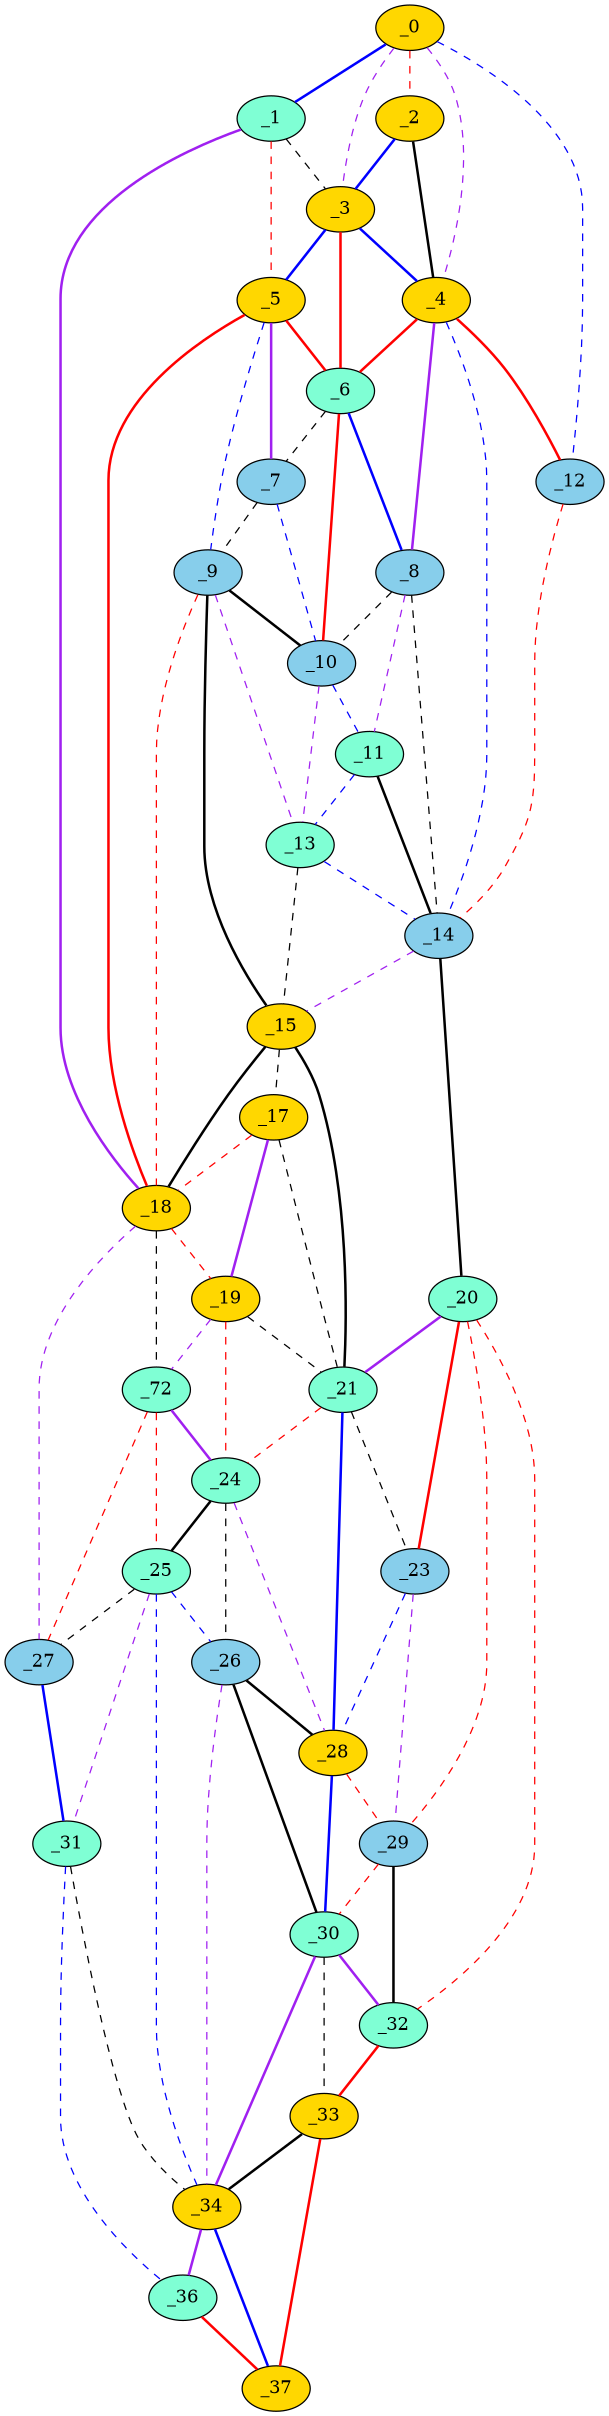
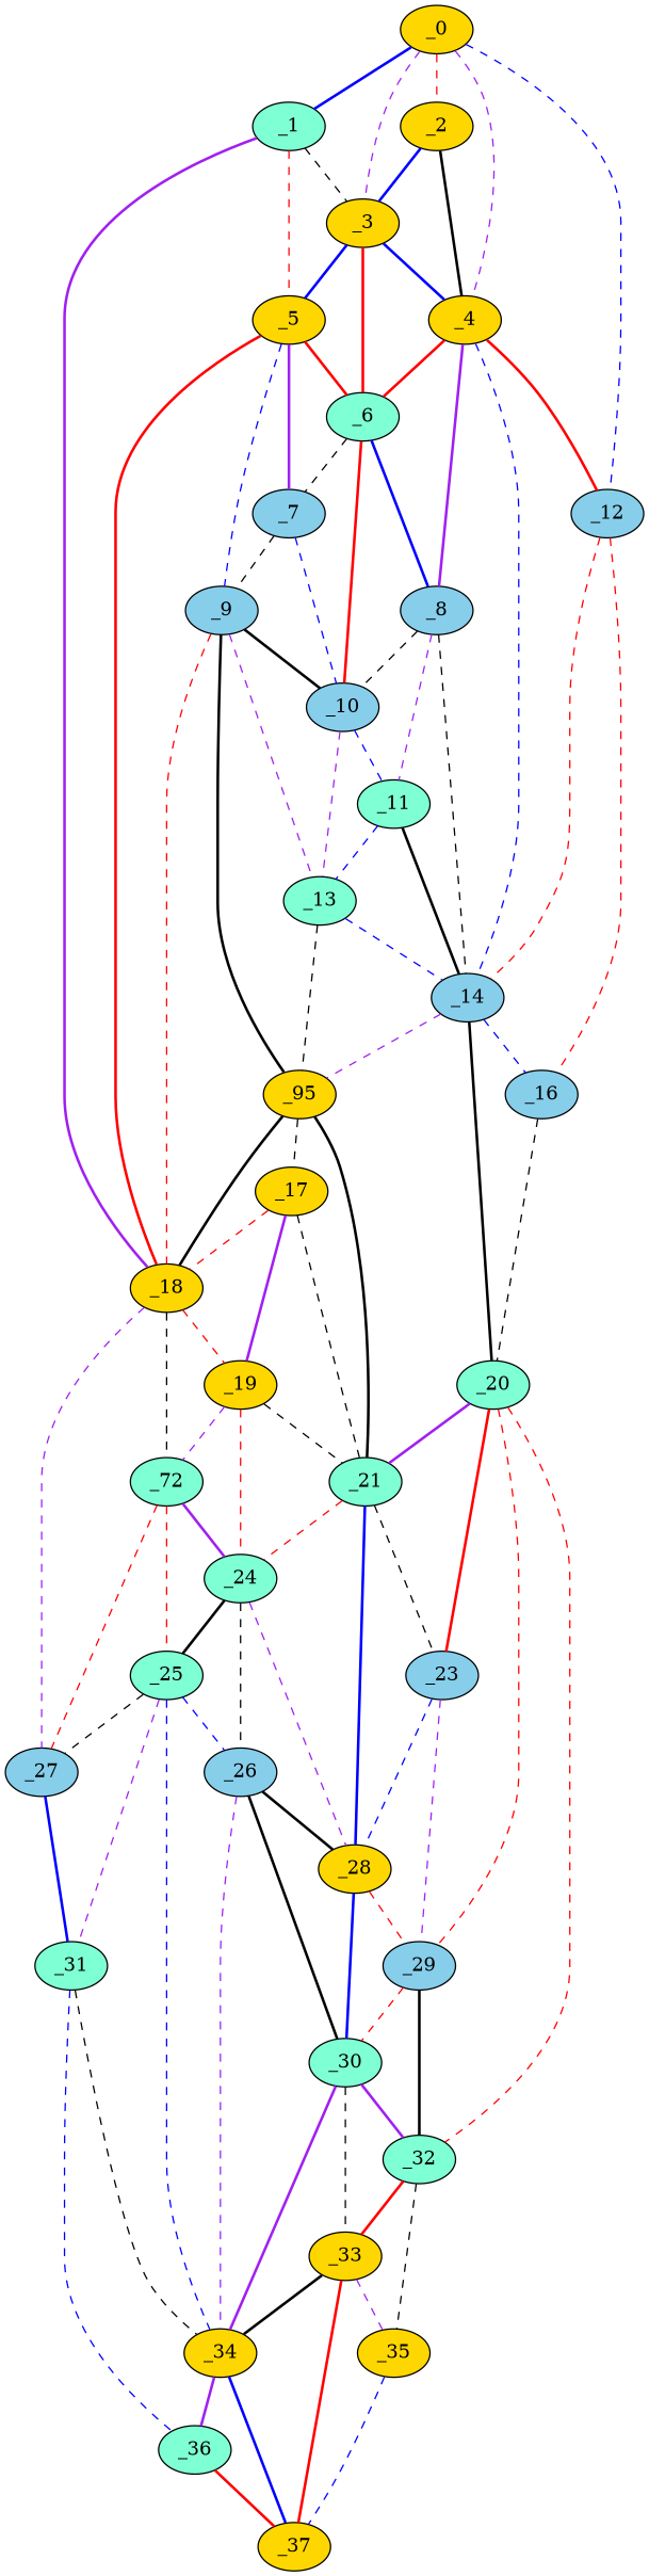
  graph {
    node [fillcolor=gold style=filled x=56 y=81]
    edge [color=black style=dashed valence=2]
    _0 [x=7]
    _1 [fillcolor=aquamarine x=9 y=60]
    _2 [x=15]
    _3 [x=16 y=69]
    _4 [x=29 y=85]
    _12 [fillcolor=skyblue x=50 y=96]
    _5 [x=34 y=53]
    _18 [x=75 y=36]
    _6 [fillcolor=aquamarine x=35 y=64]
    _8 [fillcolor=skyblue x=41 y=71]
    _14 [fillcolor=skyblue y=84]
+   _16 [fillcolor=skyblue x=62 y=94]
    _7 [fillcolor=skyblue x=39 y=60]
    _9 [fillcolor=skyblue x=42 y=55]
    _19 [x=77 y=58]
    n16 [fillcolor=aquamarine label=_72 x=83 y=41]
    _27 [fillcolor=skyblue x=93 y=34]
    _10 [fillcolor=skyblue x=42 y=61]
    _11 [fillcolor=aquamarine x=49 y=68]
-   _15 [x=62 y=63]
+   _15 [x=62 y=63 label=_95]
    _20 [fillcolor=aquamarine x=77 y=89]
    _13 [fillcolor=aquamarine y=65]
    _21 [fillcolor=aquamarine x=79 y=75]
    _24 [fillcolor=aquamarine x=85 y=57]
    _25 [fillcolor=aquamarine x=91 y=39]
    _31 [fillcolor=aquamarine x=110 y=34]
    _17 [x=71 y=61]
    _23 [fillcolor=skyblue x=83 y=82]
    _29 [fillcolor=skyblue x=100 y=76]
    _32 [fillcolor=aquamarine x=111 y=76]
    _28 [x=96 y=67]
    _30 [fillcolor=aquamarine x=105 y=64]
    _33 [x=112 y=62]
+   _35 [x=118 y=67]
    _26 [fillcolor=skyblue x=92 y=59]
    _34 [x=113 y=47]
    _36 [fillcolor=aquamarine x=120 y=39]
    _37 [x=123 y=50]
    _0 -- _1 [color=blue style=bold valence=1]
    _0 -- _2 [color=red valence=1]
    _0 -- _3 [color=purple]
    _0 -- _4 [color=purple valence=1]
    _0 -- _12 [color=blue valence=1]
    _1 -- _3 [valence=1]
    _1 -- _5 [color=red]
    _1 -- _18 [color=purple style=bold valence=1]
    _2 -- _3 [color=blue style=bold]
    _2 -- _4 [style=bold]
    _3 -- _4 [color=blue style=bold]
    _3 -- _5 [color=blue style=bold valence=1]
    _3 -- _6 [color=red style=bold]
    _4 -- _12 [color=red style=bold]
    _4 -- _6 [color=red style=bold]
    _4 -- _8 [color=purple style=bold valence=1]
    _4 -- _14 [color=blue valence=1]
    _12 -- _14 [color=red]
+   _12 -- _16 [color=red valence=1]
    _5 -- _18 [color=red style=bold]
    _5 -- _6 [color=red style=bold]
    _5 -- _7 [color=purple style=bold valence=1]
    _5 -- _9 [color=blue]
    _18 -- _19 [color=red]
    _18 -- n16 [valence=1]
    _18 -- _27 [color=purple valence=1]
    _6 -- _8 [color=blue style=bold valence=1]
    _6 -- _7
    _6 -- _10 [color=red style=bold valence=1]
    _8 -- _14
    _8 -- _10
    _8 -- _11 [color=purple valence=1]
+   _14 -- _16 [color=blue valence=1]
    _14 -- _15 [color=purple valence=1]
    _14 -- _20 [style=bold]
+   _16 -- _20 [valence=1]
    _7 -- _9 [valence=1]
    _7 -- _10 [color=blue]
    _9 -- _18 [color=red valence=1]
    _9 -- _10 [style=bold]
    _9 -- _15 [style=bold]
    _9 -- _13 [color=purple]
    _19 -- n16 [color=purple]
    _19 -- _21
    _19 -- _24 [color=red]
    n16 -- _27 [color=red]
    n16 -- _24 [color=purple style=bold]
    n16 -- _25 [color=red]
    _27 -- _31 [color=blue style=bold valence=1]
    _10 -- _11 [color=blue valence=1]
    _10 -- _13 [color=purple]
    _11 -- _14 [style=bold]
    _11 -- _13 [color=blue]
    _15 -- _18 [style=bold]
    _15 -- _21 [style=bold]
    _15 -- _17 [valence=1]
    _20 -- _21 [color=purple style=bold]
    _20 -- _23 [color=red style=bold valence=1]
    _20 -- _29 [color=red valence=1]
    _20 -- _32 [color=red valence=1]
    _13 -- _14 [color=blue valence=1]
    _13 -- _15
    _21 -- _24 [color=red valence=1]
    _21 -- _23
    _21 -- _28 [color=blue style=bold]
    _24 -- _25 [style=bold]
    _24 -- _28 [color=purple]
    _24 -- _26 [valence=1]
    _25 -- _27 [valence=1]
    _25 -- _31 [color=purple]
    _25 -- _26 [color=blue]
    _25 -- _34 [color=blue valence=1]
    _31 -- _34 [valence=1]
    _31 -- _36 [color=blue valence=1]
    _17 -- _18 [color=red]
    _17 -- _19 [color=purple style=bold valence=1]
    _17 -- _21
    _23 -- _29 [color=purple]
    _23 -- _28 [color=blue valence=1]
    _29 -- _32 [style=bold valence=1]
    _29 -- _30 [color=red]
    _32 -- _33 [color=red style=bold]
+   _32 -- _35 [valence=1]
    _28 -- _29 [color=red valence=1]
    _28 -- _30 [color=blue style=bold]
    _30 -- _32 [color=purple style=bold]
    _30 -- _33
    _30 -- _34 [color=purple style=bold]
+   _33 -- _35 [color=purple]
    _33 -- _34 [style=bold]
    _33 -- _37 [color=red style=bold valence=1]
+   _35 -- _37 [color=blue valence=1]
    _26 -- _28 [style=bold]
    _26 -- _30 [style=bold]
    _26 -- _34 [color=purple]
    _34 -- _36 [color=purple style=bold valence=1]
    _34 -- _37 [color=blue style=bold]
    _36 -- _37 [color=red style=bold valence=1]
  }
